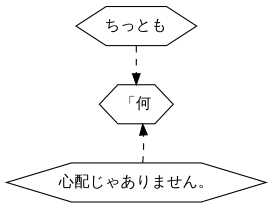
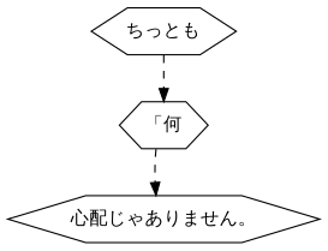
  digraph {
    node [shape=hexagon]
    edge [style=dashed]
    n1 [label="「何"]
    n2 [label="心配じゃありません。"]
    n3 [label="ちっとも"]
-   n2 -> n1
+   n1 -> n2
    n3 -> n1
  }
